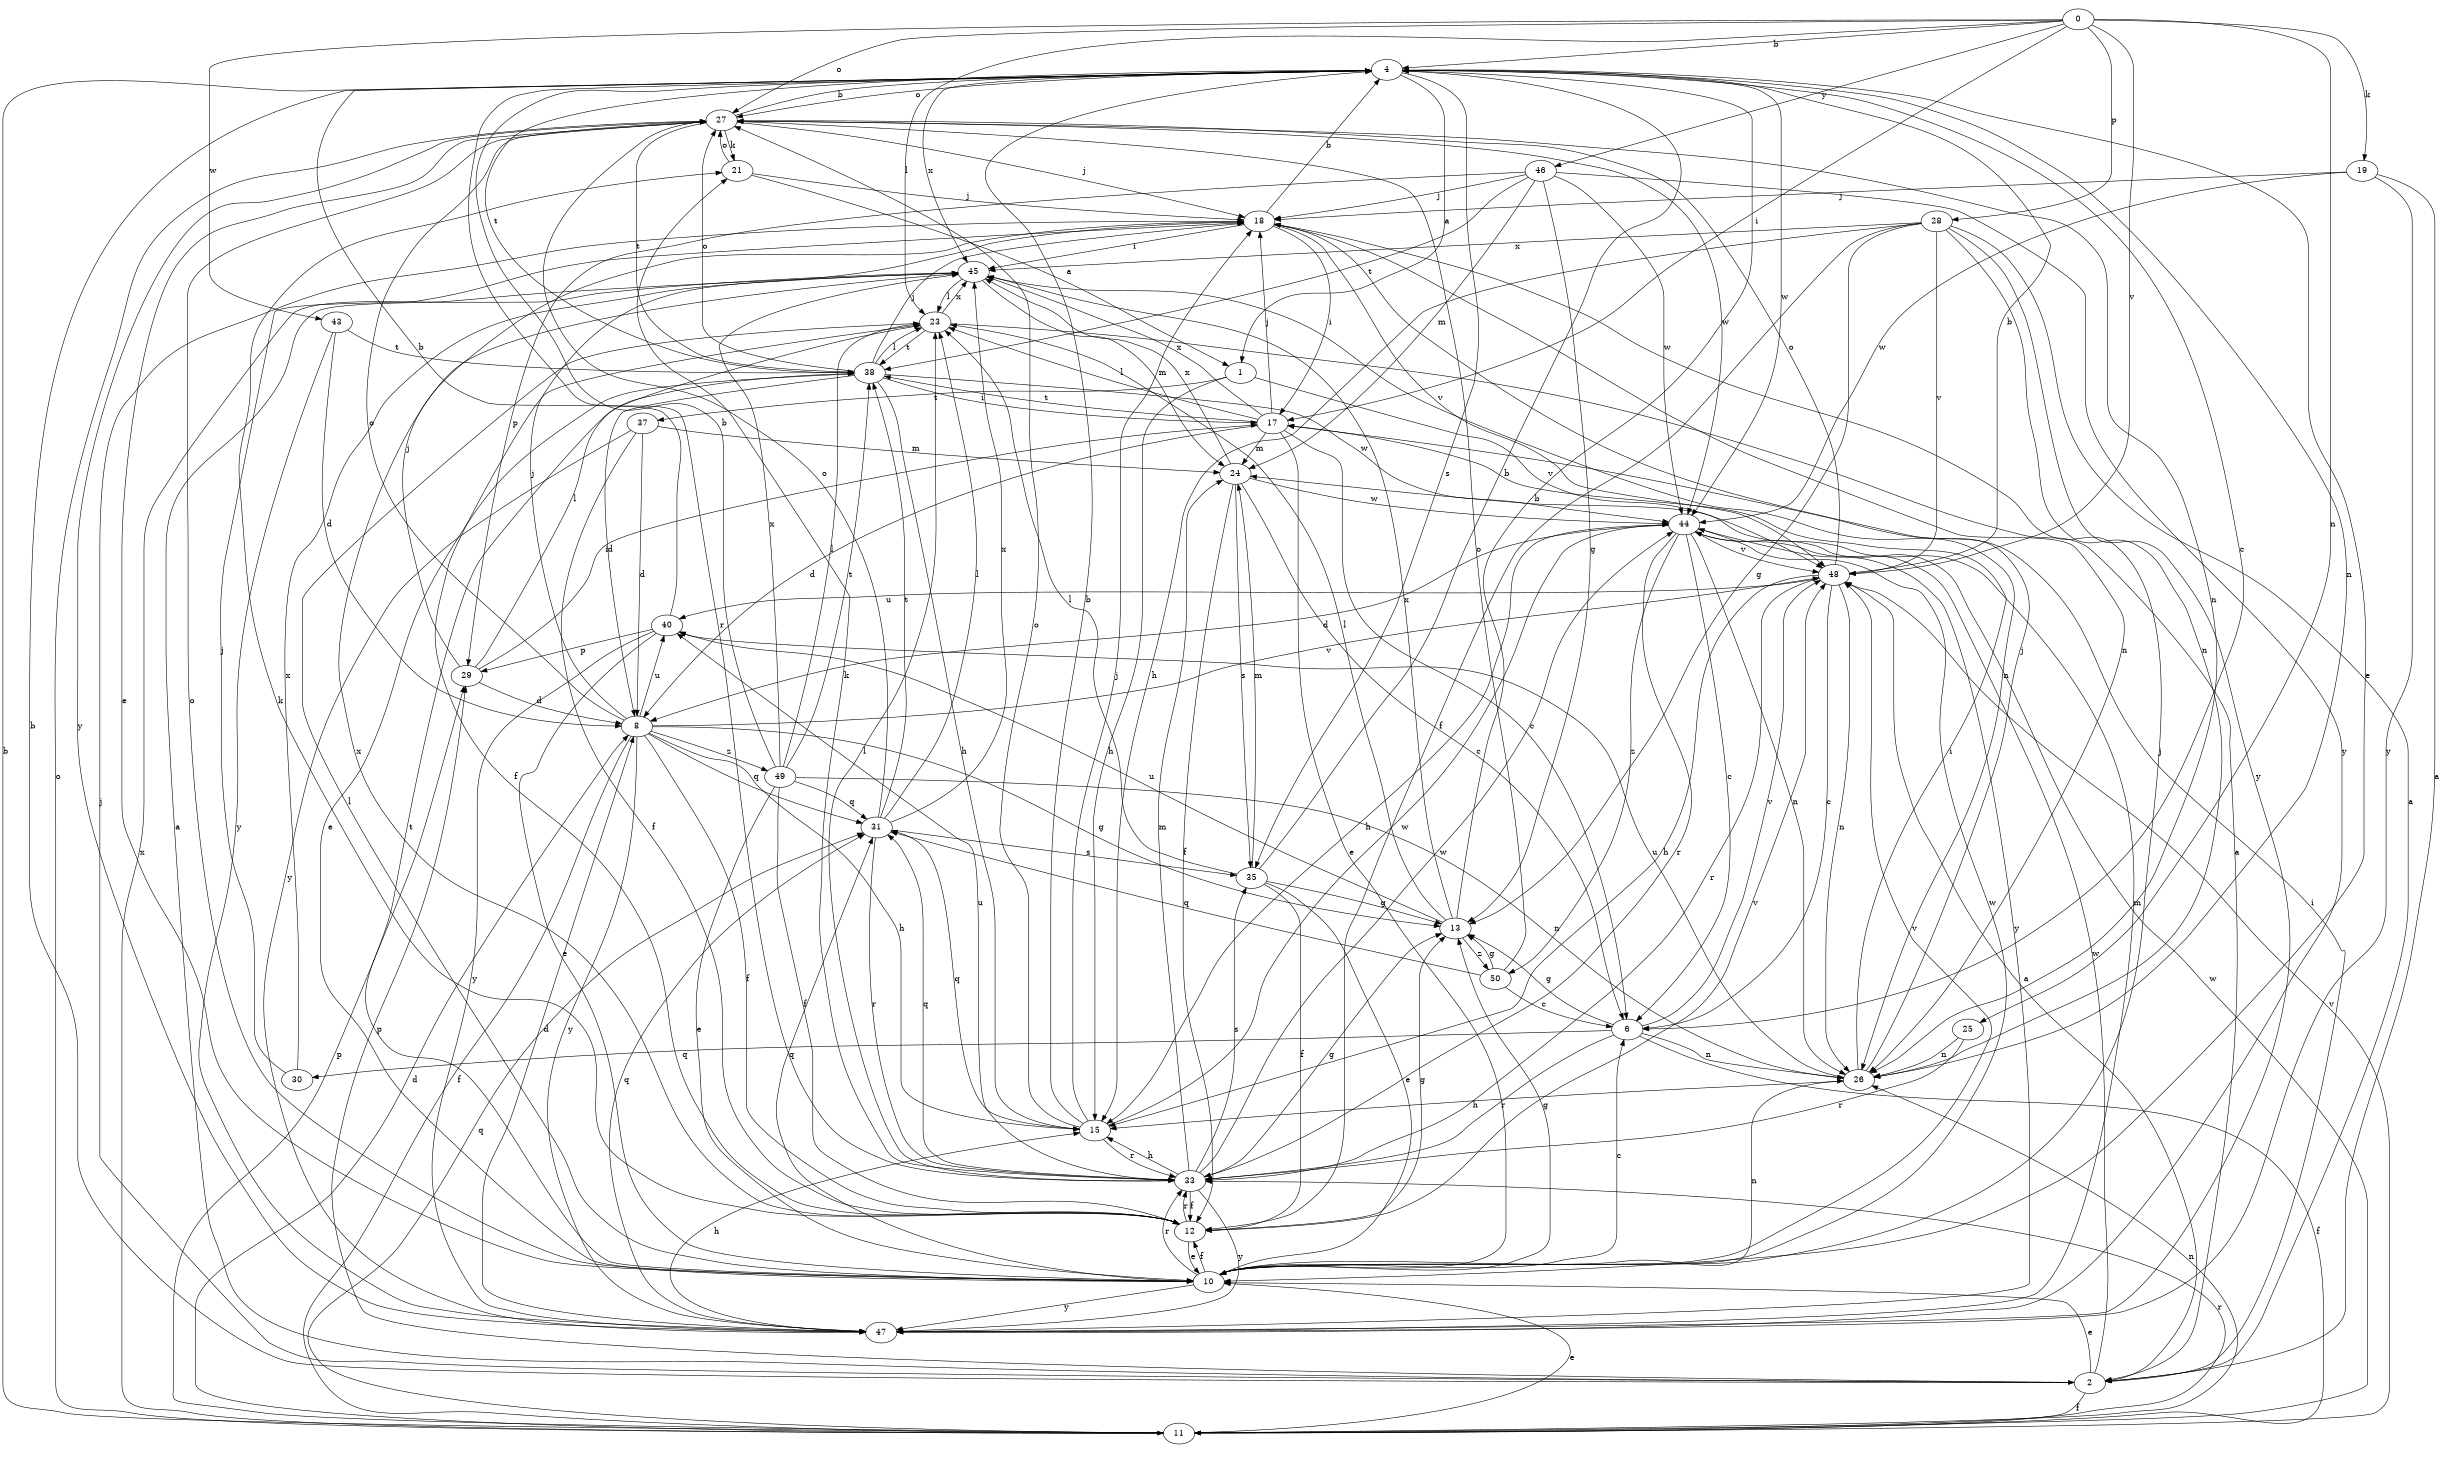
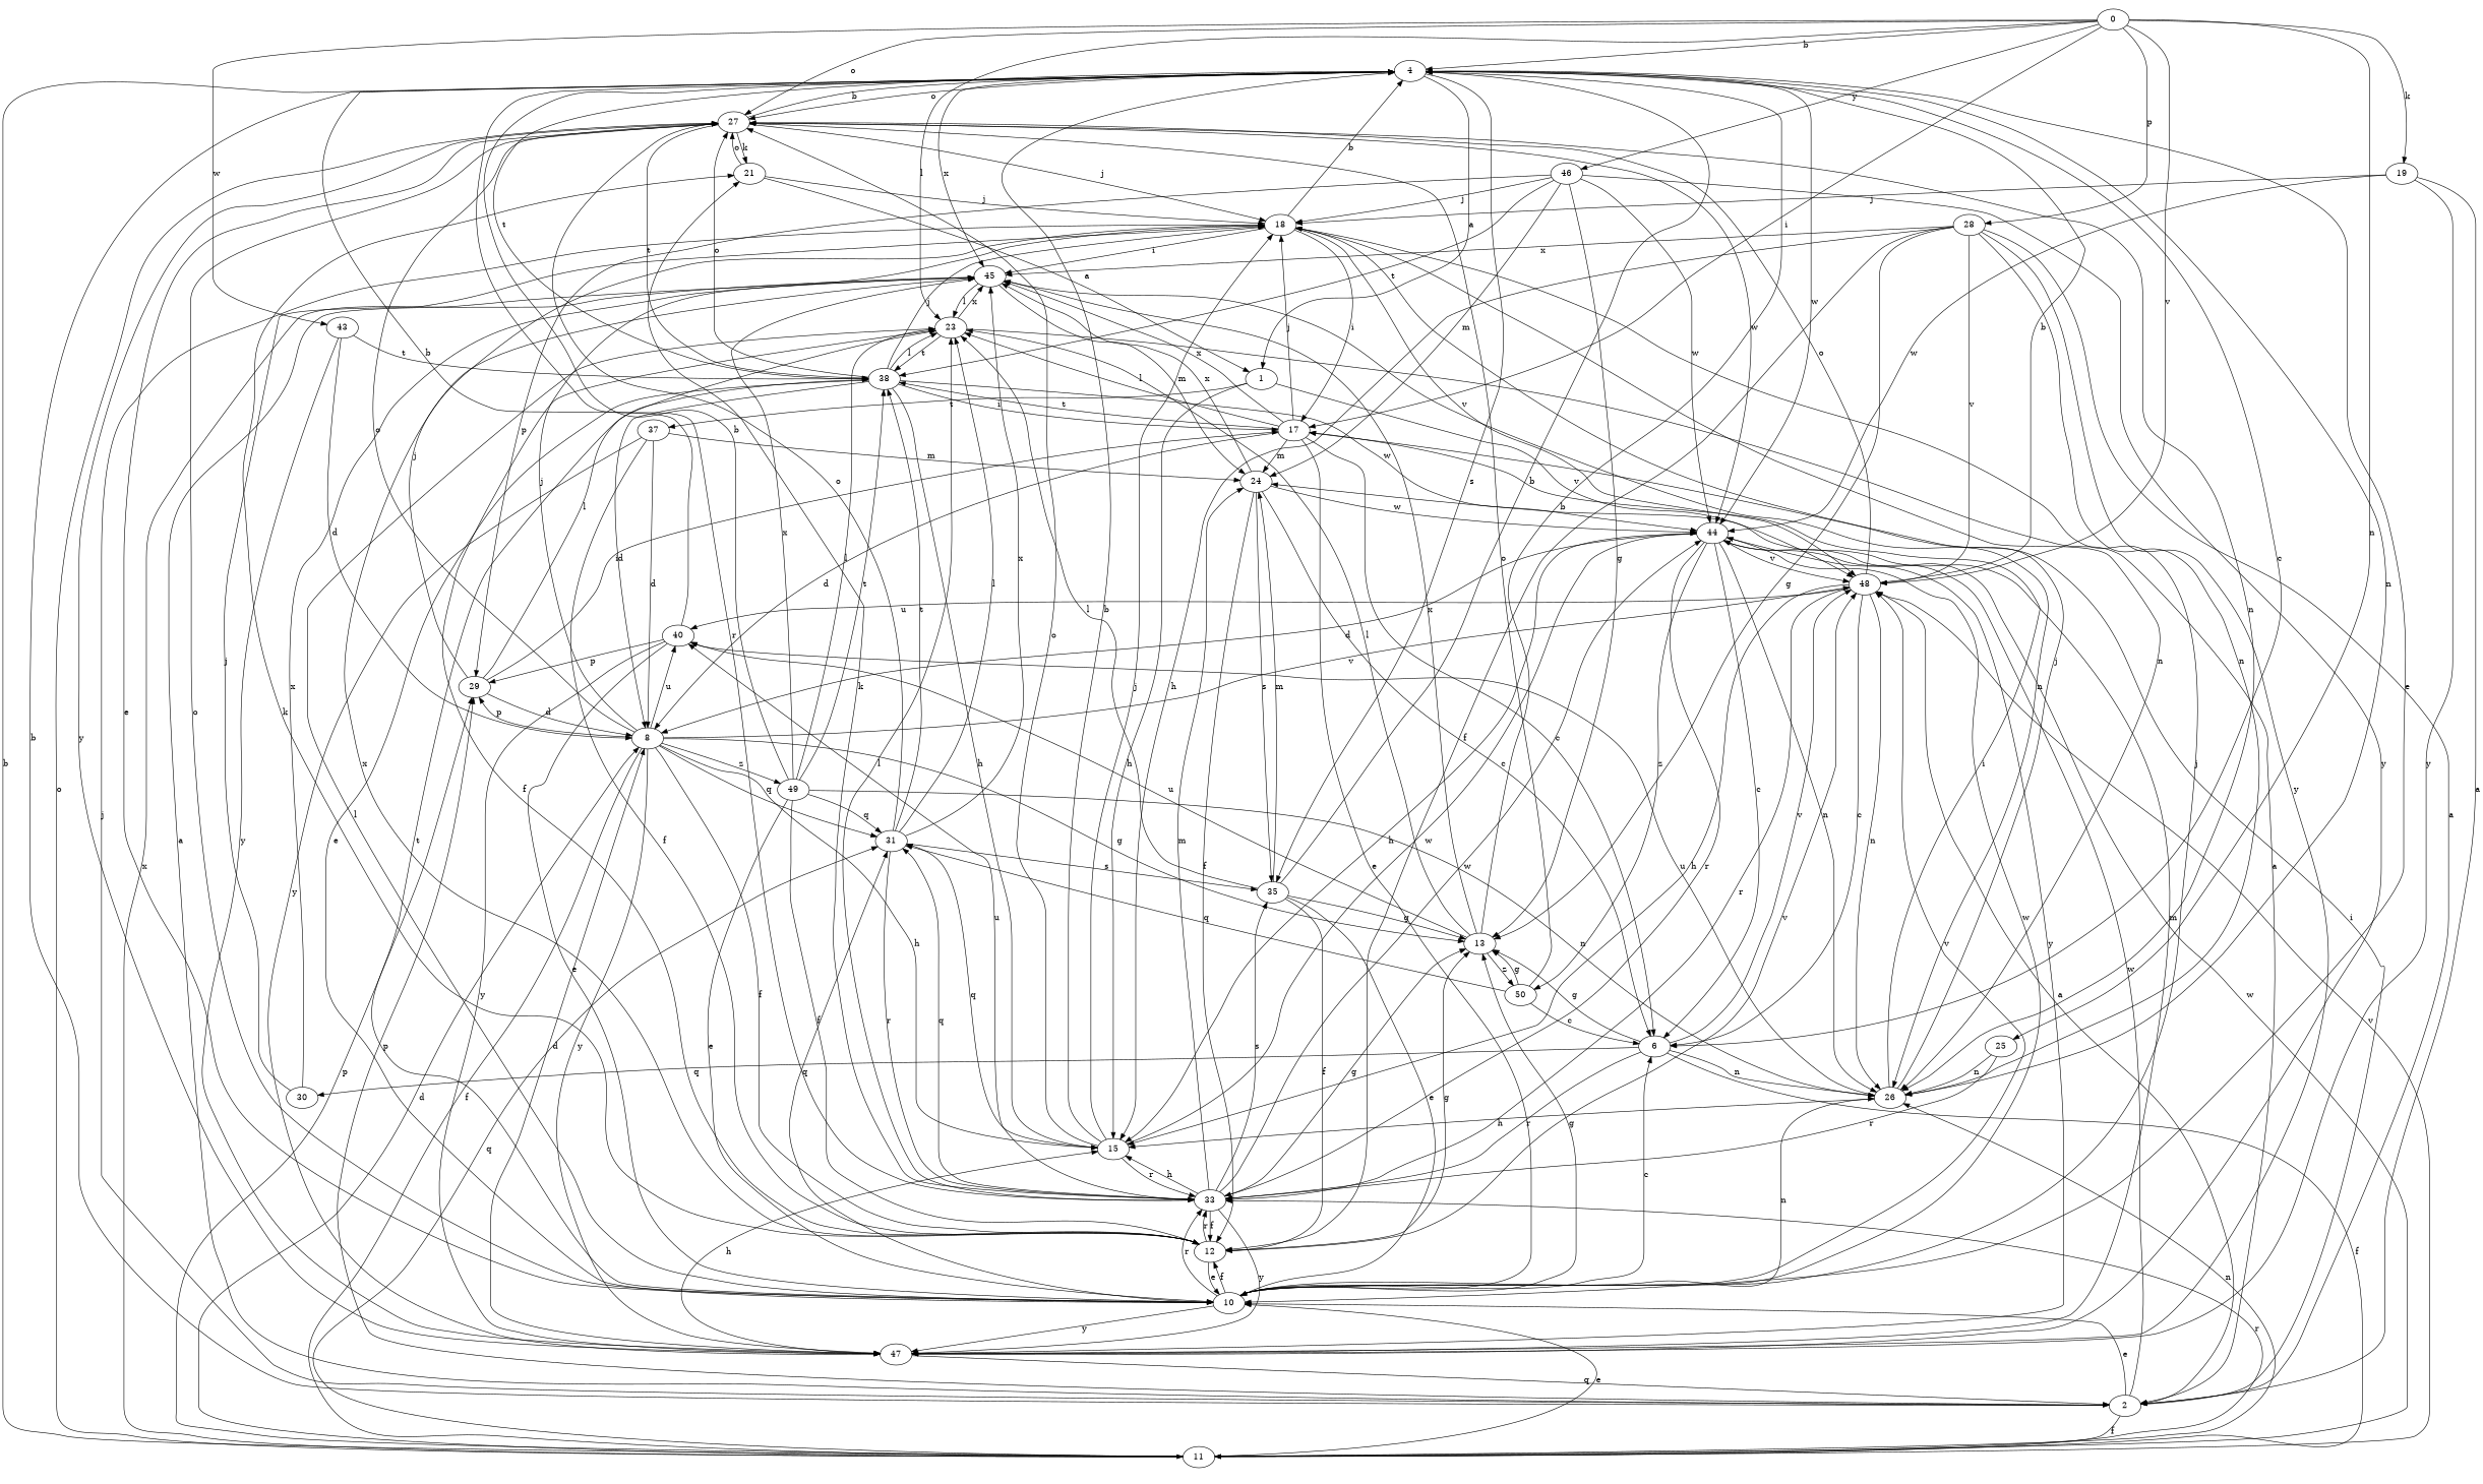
  strict digraph {
    0
    4
    17
    19
    23
    25
    27
    28
    n9 [label=48]
    43
    46
    1
    10
    44
    6
    26
    33
    35
    38
    45
    18
    8
    24
    2
    47
    12
    21
    15
    13
    40
    29
    37
    31
    11
    50
    30
    49
    0 -> 4 [label=b]
    0 -> 17 [label=i]
    0 -> 19 [label=k]
    0 -> 23 [label=l]
    0 -> 25 [label=n]
    0 -> 27 [label=o]
    0 -> 28 [label=p]
    0 -> n9 [label=v]
    0 -> 43 [label=w]
    0 -> 46 [label=y]
    4 -> 27 [label=o]
    4 -> 1 [label=a]
    4 -> 10 [label=e]
    4 -> 44 [label=w]
    4 -> 6 [label=c]
    4 -> 26 [label=n]
    4 -> 33 [label=r]
    4 -> 35 [label=s]
    4 -> 38 [label=t]
    4 -> 45 [label=x]
    17 -> 23 [label=l]
    17 -> 10 [label=e]
    17 -> 6 [label=c]
    17 -> 38 [label=t]
    17 -> 45 [label=x]
    17 -> 18 [label=j]
    17 -> 8 [label=d]
    17 -> 24 [label=m]
    19 -> 44 [label=w]
    19 -> 18 [label=j]
    19 -> 2 [label=a]
    19 -> 47 [label=y]
    23 -> 38 [label=t]
    23 -> 45 [label=x]
    23 -> 2 [label=a]
    23 -> 12 [label=f]
    25 -> 26 [label=n]
    25 -> 33 [label=r]
    27 -> 4 [label=b]
    27 -> 10 [label=e]
    27 -> 44 [label=w]
    27 -> 26 [label=n]
    27 -> 38 [label=t]
    27 -> 18 [label=j]
    27 -> 47 [label=y]
    27 -> 21 [label=k]
    28 -> n9 [label=v]
    28 -> 26 [label=n]
    28 -> 45 [label=x]
    28 -> 2 [label=a]
    28 -> 47 [label=y]
    28 -> 12 [label=f]
    28 -> 15 [label=h]
    28 -> 13 [label=g]
    n9 -> 4 [label=b]
    n9 -> 27 [label=o]
    n9 -> 6 [label=c]
    n9 -> 26 [label=n]
    n9 -> 33 [label=r]
    n9 -> 2 [label=a]
    n9 -> 15 [label=h]
    n9 -> 40 [label=u]
    43 -> 38 [label=t]
    43 -> 8 [label=d]
    43 -> 47 [label=y]
    46 -> 44 [label=w]
    46 -> 38 [label=t]
    46 -> 18 [label=j]
    46 -> 24 [label=m]
    46 -> 47 [label=y]
    46 -> 13 [label=g]
    46 -> 29 [label=p]
    1 -> n9 [label=v]
    1 -> 15 [label=h]
    1 -> 37 [label=t]
    10 -> 23 [label=l]
    10 -> 27 [label=o]
    10 -> n9 [label=v]
    10 -> 44 [label=w]
    10 -> 6 [label=c]
    10 -> 26 [label=n]
    10 -> 33 [label=r]
    10 -> 38 [label=t]
    10 -> 18 [label=j]
    10 -> 47 [label=y]
    10 -> 12 [label=f]
    10 -> 13 [label=g]
    10 -> 31 [label=q]
    44 -> n9 [label=v]
    44 -> 6 [label=c]
    44 -> 26 [label=n]
    44 -> 33 [label=r]
    44 -> 8 [label=d]
    44 -> 47 [label=y]
    44 -> 15 [label=h]
    44 -> 50 [label=z]
    6 -> n9 [label=v]
    6 -> 26 [label=n]
    6 -> 33 [label=r]
    6 -> 13 [label=g]
    6 -> 11 [label=f]
    6 -> 30 [label=q]
    26 -> 17 [label=i]
    26 -> 18 [label=j]
    26 -> 15 [label=h]
    26 -> 40 [label=u]
    33 -> 23 [label=l]
    33 -> 44 [label=w]
    33 -> 35 [label=s]
    33 -> 24 [label=m]
    33 -> 47 [label=y]
    33 -> 12 [label=f]
    33 -> 21 [label=k]
    33 -> 15 [label=h]
    33 -> 13 [label=g]
    33 -> 40 [label=u]
    33 -> 31 [label=q]
    35 -> 4 [label=b]
    35 -> 23 [label=l]
    35 -> 10 [label=e]
    35 -> 24 [label=m]
    35 -> 12 [label=f]
    35 -> 13 [label=g]
    38 -> 17 [label=i]
    38 -> 23 [label=l]
    38 -> 27 [label=o]
    38 -> 10 [label=e]
    38 -> 44 [label=w]
    38 -> 18 [label=j]
    38 -> 8 [label=d]
    38 -> 15 [label=h]
    45 -> 23 [label=l]
    45 -> 26 [label=n]
    45 -> 24 [label=m]
    45 -> 2 [label=a]
    18 -> 4 [label=b]
    18 -> 17 [label=i]
    18 -> n9 [label=v]
    18 -> 26 [label=n]
    18 -> 45 [label=i]
    8 -> 27 [label=o]
    8 -> n9 [label=v]
    8 -> 18 [label=j]
    8 -> 47 [label=y]
    8 -> 12 [label=f]
    8 -> 15 [label=h]
    8 -> 13 [label=g]
    8 -> 40 [label=u]
+   8 -> 29 [label=p]
    8 -> 31 [label=q]
    8 -> 11 [label=f]
    8 -> 49 [label=z]
    24 -> 44 [label=w]
    24 -> 6 [label=c]
    24 -> 35 [label=s]
    24 -> 45 [label=x]
    24 -> 12 [label=f]
    2 -> 4 [label=b]
    2 -> 17 [label=i]
    2 -> 10 [label=e]
    2 -> 44 [label=w]
    2 -> 18 [label=j]
    2 -> 29 [label=p]
    2 -> 11 [label=f]
    47 -> 8 [label=d]
    47 -> 24 [label=m]
    47 -> 15 [label=h]
-   47 -> 31 [label=q]
+   47 -> 2 [label=q]
    12 -> n9 [label=v]
    12 -> 10 [label=e]
    12 -> 33 [label=r]
    12 -> 45 [label=x]
    12 -> 21 [label=k]
    12 -> 13 [label=g]
    21 -> 27 [label=o]
    21 -> 1 [label=a]
    21 -> 18 [label=j]
    15 -> 4 [label=b]
    15 -> 27 [label=o]
    15 -> 44 [label=w]
    15 -> 33 [label=r]
    15 -> 18 [label=j]
    15 -> 31 [label=q]
    13 -> 4 [label=b]
    13 -> 23 [label=l]
    13 -> 45 [label=x]
    13 -> 40 [label=u]
    13 -> 50 [label=z]
    40 -> 4 [label=b]
    40 -> 10 [label=e]
    40 -> 47 [label=y]
    40 -> 29 [label=p]
    29 -> 17 [label=i]
    29 -> 23 [label=l]
    29 -> 18 [label=j]
    29 -> 8 [label=d]
    37 -> 8 [label=d]
    37 -> 24 [label=m]
    37 -> 47 [label=y]
    37 -> 12 [label=f]
    31 -> 23 [label=l]
    31 -> 27 [label=o]
    31 -> 33 [label=r]
    31 -> 35 [label=s]
    31 -> 38 [label=t]
    31 -> 45 [label=x]
    11 -> 4 [label=b]
    11 -> 27 [label=o]
    11 -> n9 [label=v]
    11 -> 10 [label=e]
    11 -> 44 [label=w]
    11 -> 26 [label=n]
    11 -> 33 [label=r]
    11 -> 45 [label=x]
    11 -> 8 [label=d]
    11 -> 29 [label=p]
    11 -> 31 [label=q]
    50 -> 27 [label=o]
    50 -> 6 [label=c]
    50 -> 13 [label=g]
    50 -> 31 [label=q]
    30 -> 45 [label=x]
    30 -> 18 [label=j]
    49 -> 4 [label=b]
    49 -> 23 [label=l]
    49 -> 10 [label=e]
    49 -> 26 [label=n]
    49 -> 38 [label=t]
    49 -> 45 [label=x]
    49 -> 12 [label=f]
    49 -> 31 [label=q]
  }
